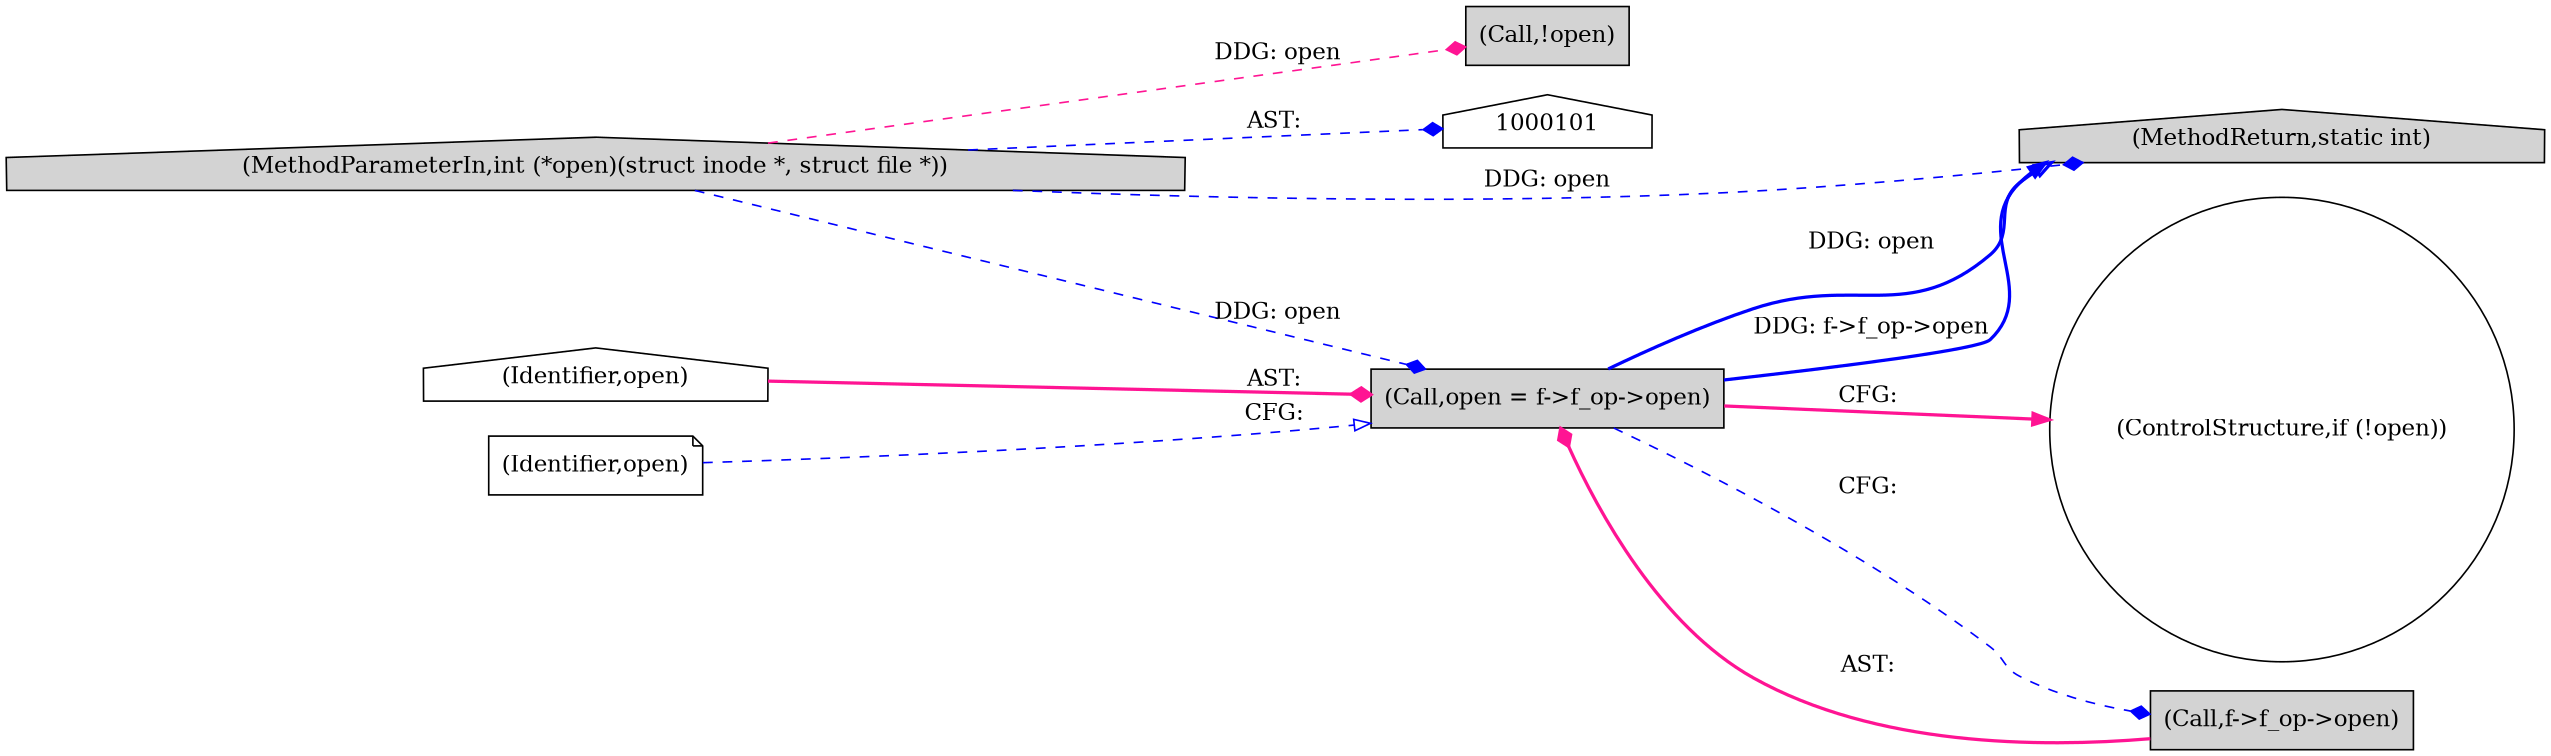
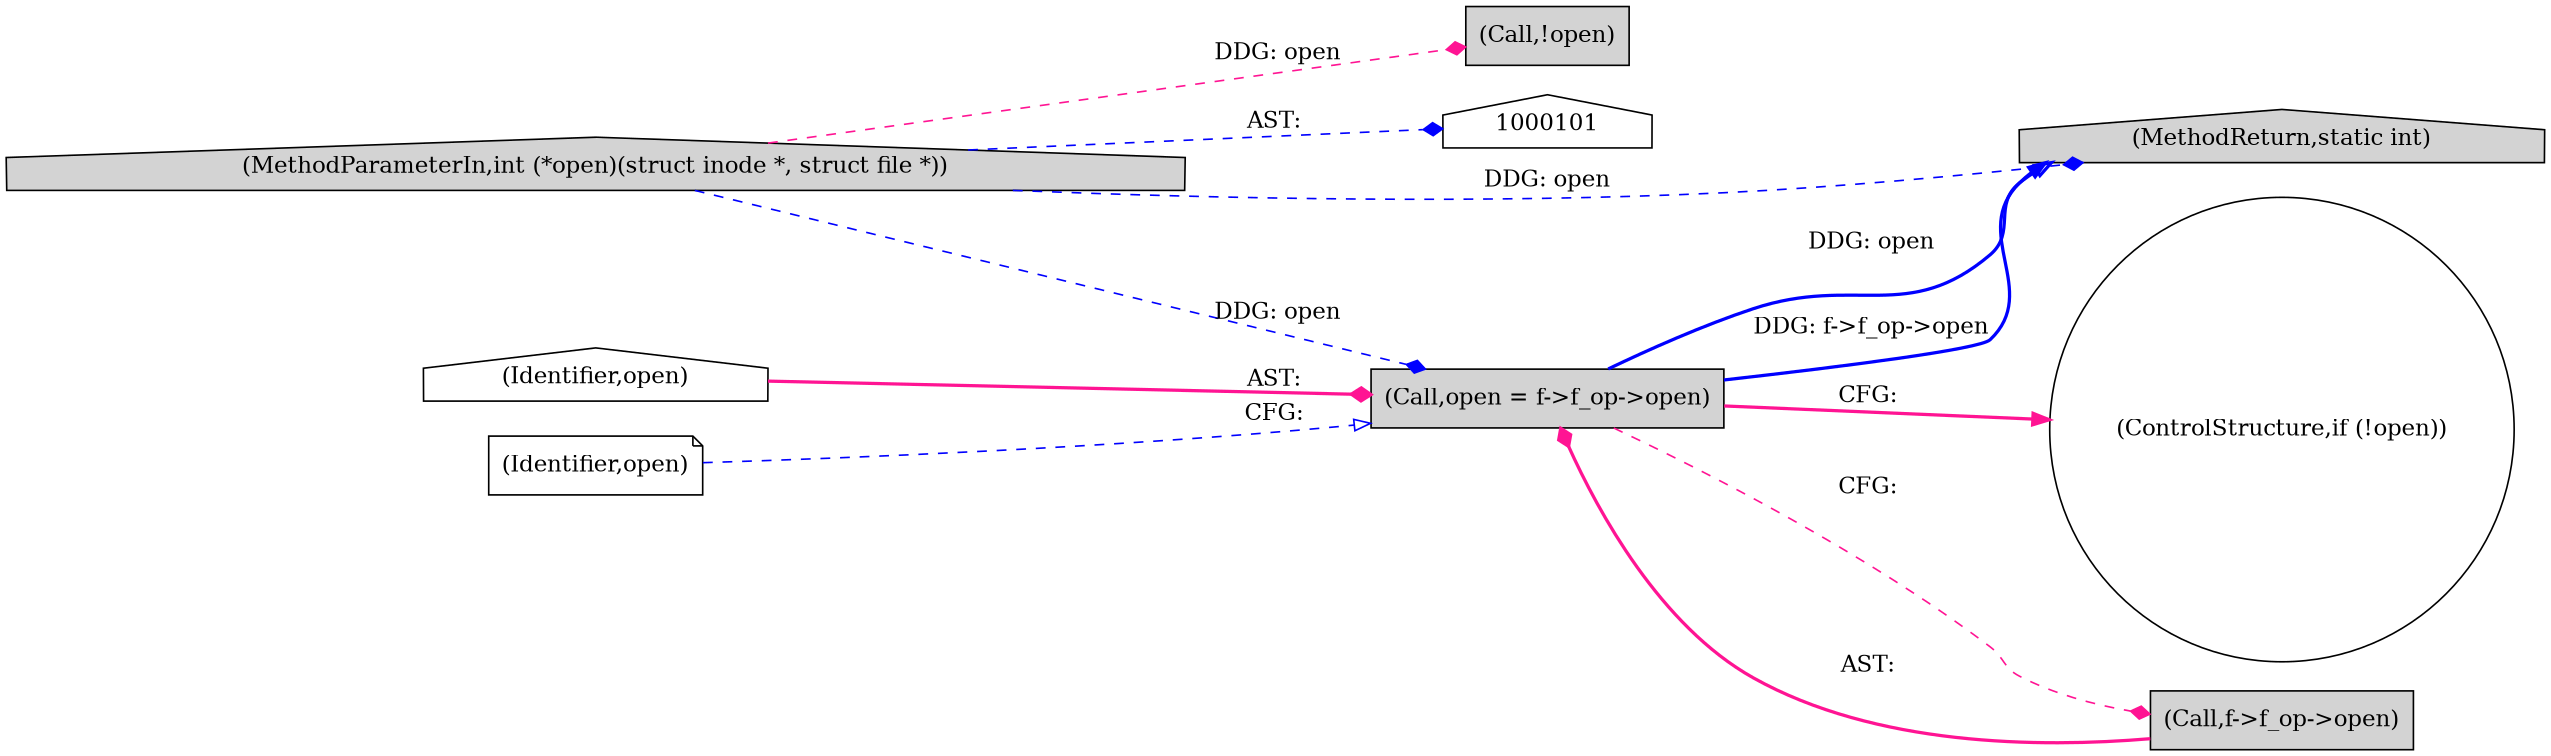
  digraph {
    rankdir=LR
    node [fillcolor=lightgrey shape=house style=filled]
    edge [arrowhead=diamond color=blue style=dashed]
    n1 [label="(Call,open = f->f_op->open)" shape=box]
    n2 [label="(MethodReturn,static int)"]
    n3 [fillcolor=white label="(ControlStructure,if (!open))" shape=circle]
    n4 [label="(Call,f->f_op->open)" shape=box]
    n5 [label="(MethodParameterIn,int (*open)(struct inode *, struct file *))"]
    n6 [label="(Call,!open)" shape=box]
    1000101 [fillcolor=white]
    n8 [fillcolor=white label="(Identifier,open)"]
    n9 [fillcolor=white label="(Identifier,open)" shape=note]
    n1 -> n2 [arrowhead=onormal label="DDG: open" style=bold]
    n1 -> n2 [arrowhead=normal label="DDG: f->f_op->open" style=bold]
    n1 -> n3 [arrowhead=normal color=deeppink label="CFG: " style=bold]
-   n1 -> n4 [label="CFG: "]
+   n1 -> n4 [color=deeppink label="CFG: "]
    n4 -> n1 [color=deeppink label="AST: " style=bold]
    n5 -> n1 [label="DDG: open"]
    n5 -> n2 [label="DDG: open"]
    n5 -> n6 [color=deeppink label="DDG: open"]
    n5 -> 1000101 [label="AST: "]
    n8 -> n1 [color=deeppink label="AST: " style=bold]
    n9 -> n1 [arrowhead=onormal label="CFG: "]
  }
